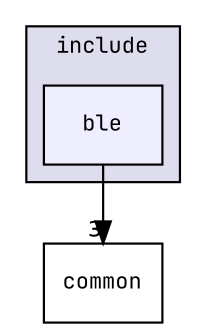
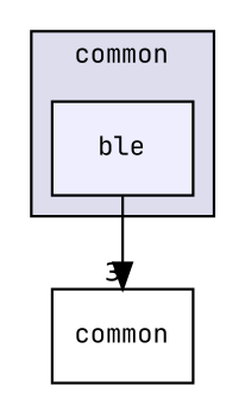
  digraph {
    compound=true
    fontname="JetBrains Mono"
    node [fontname="JetBrains Mono" fontsize=10 shape=box]
    n1 [fillcolor="#eeeeff" label=ble pencolor=black style=filled]
    n2 [label=common]
    subgraph cluster_1 {
      bgcolor="#ddddee"
      fontsize=10
-     label=include
+     label=common
      pencolor=black
      n1
    }
    n1 -> n2 [headlabel=3 labeldistance=1.5 labelfontname=Helvetica labelfontsize=10 fontname="JetBrains Mono"]
  }
